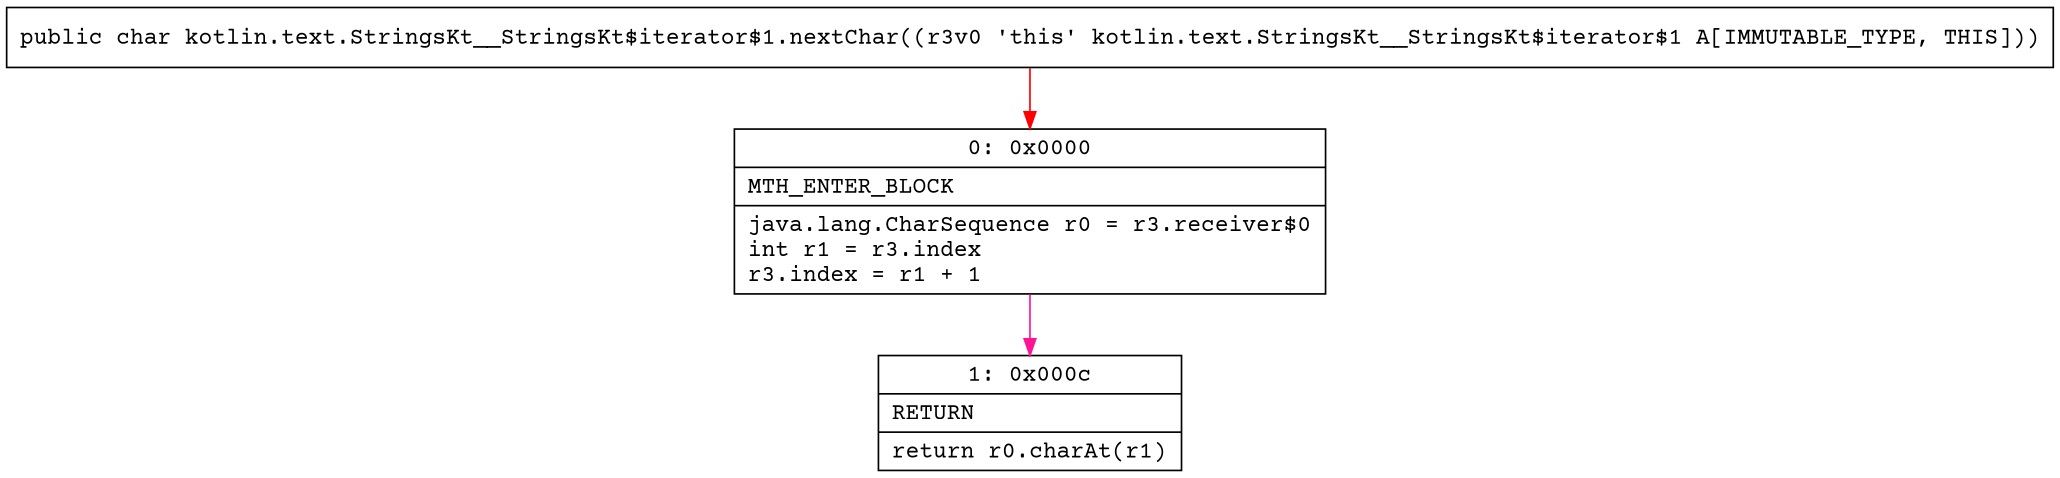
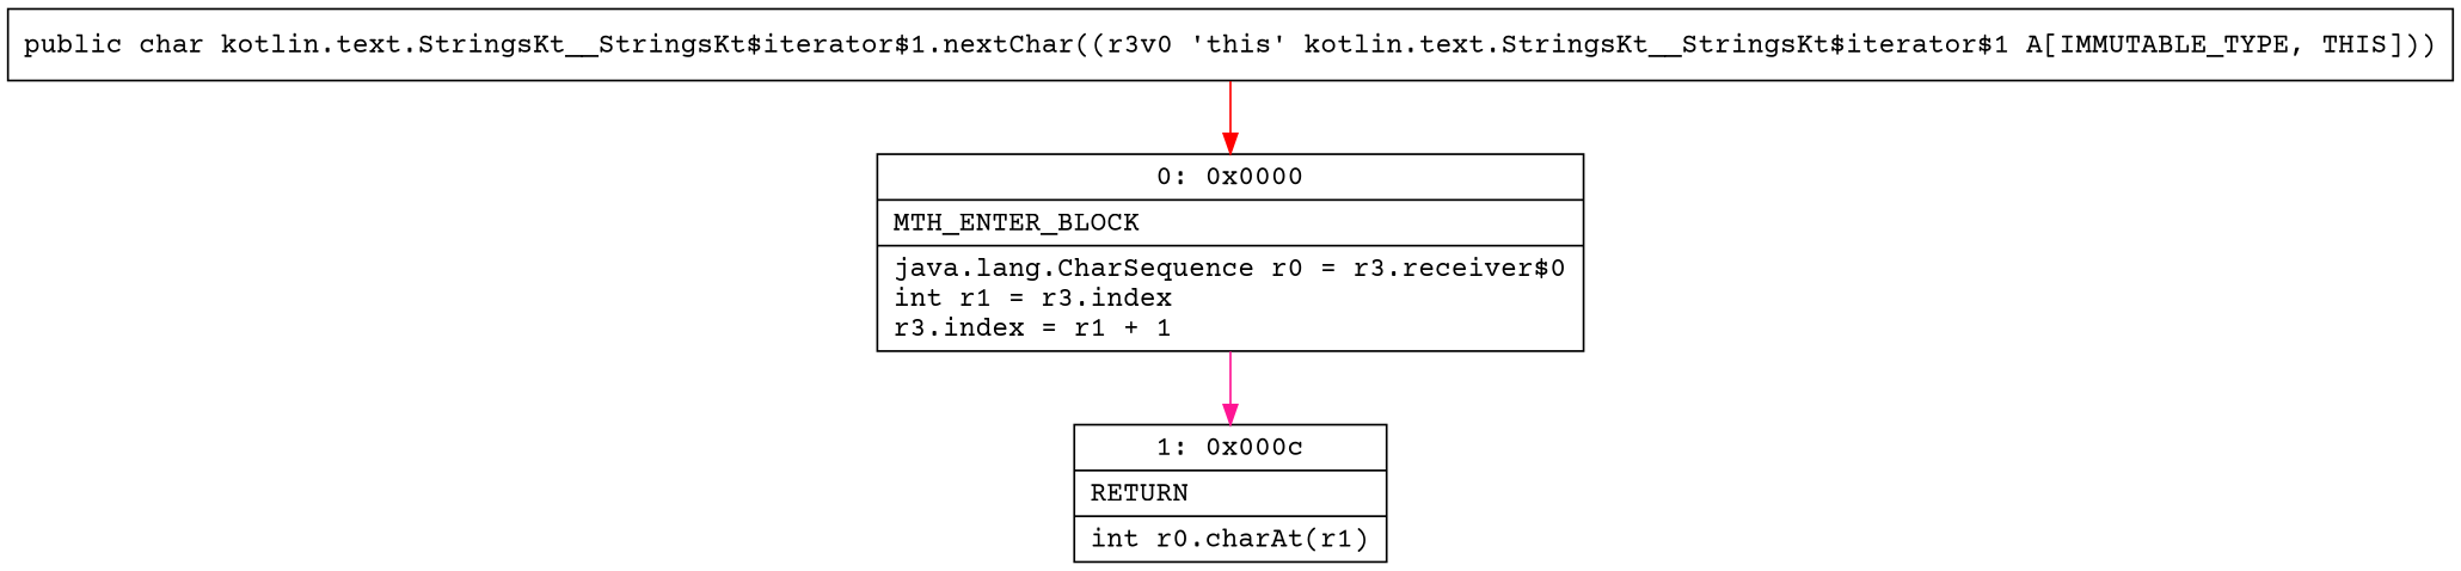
  digraph {
    fontname="Courier Prime"
    node [shape=record fontname="Courier Prime"]
    edge [fontname="Courier Prime"]
    n1 [label="{0\:\ 0x0000|MTH_ENTER_BLOCK\l|java.lang.CharSequence r0 = r3.receiver$0\lint r1 = r3.index\lr3.index = r1 + 1\l}"]
-   n2 [label="{1\:\ 0x000c|RETURN\l|return r0.charAt(r1)\l}"]
+   n2 [label="{1\:\ 0x000c|RETURN\l|int r0.charAt(r1)\l}"]
    n3 [label="{public char kotlin.text.StringsKt__StringsKt$iterator$1.nextChar((r3v0 'this' kotlin.text.StringsKt__StringsKt$iterator$1 A[IMMUTABLE_TYPE, THIS])) }"]
    n1 -> n2 [color=deeppink]
    n3 -> n1 [color=red]
  }
